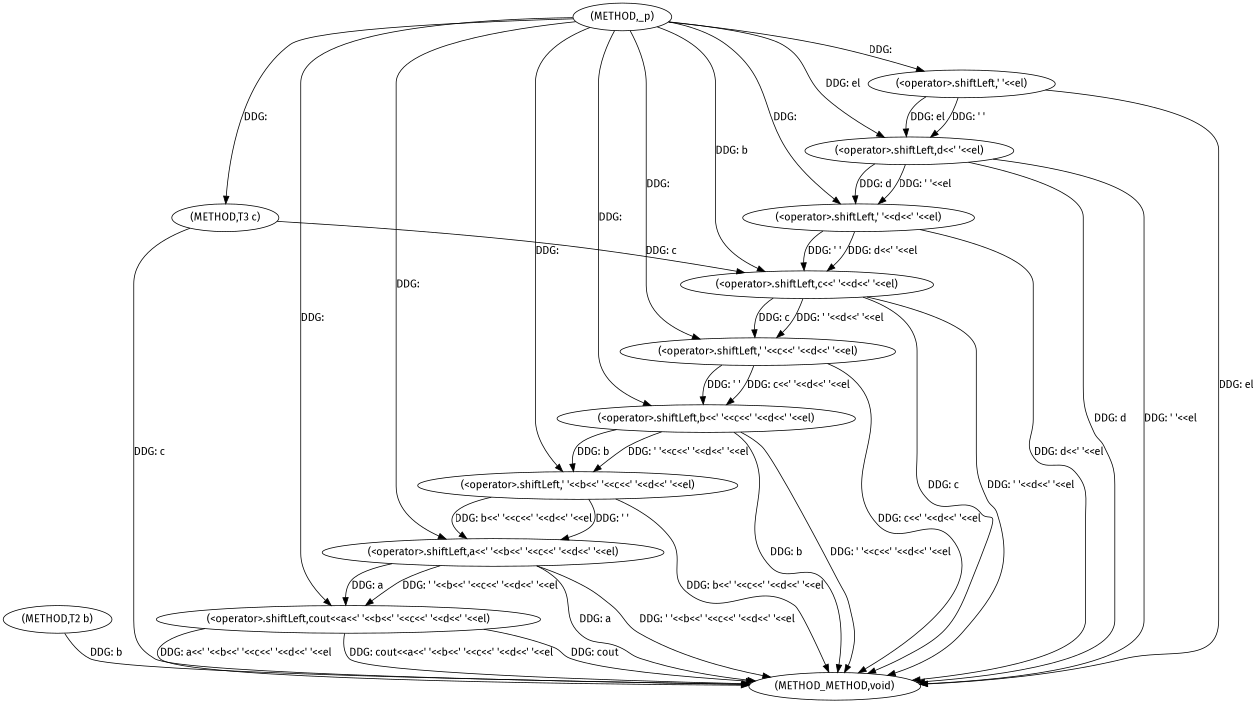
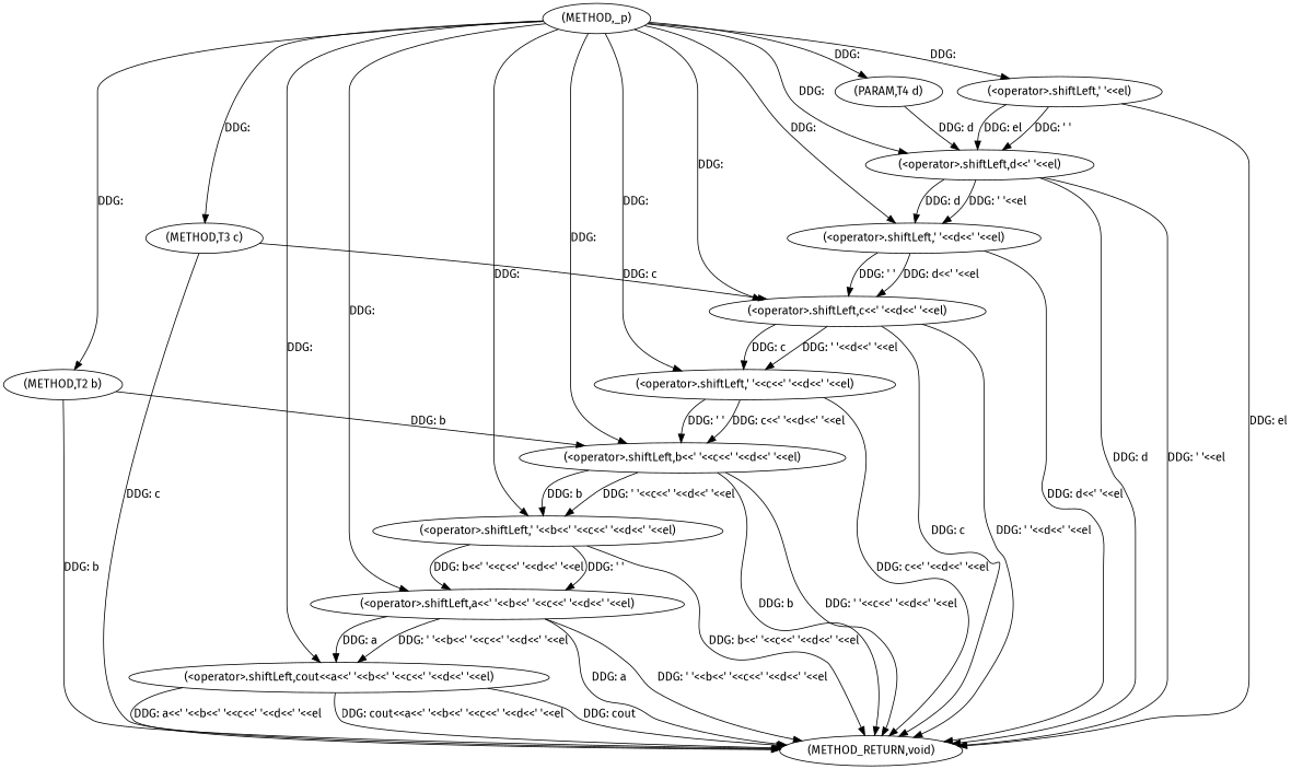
  digraph {
    fontname="Fira Sans"
    node [fontname="Fira Sans"]
    edge [fontname="Fira Sans"]
    n1 [label="(METHOD,_p)"]
    n2 [label="(METHOD,T2 b)"]
    n3 [label="(METHOD,T3 c)"]
+   n4 [label="(PARAM,T4 d)"]
    n5 [label="(<operator>.shiftLeft,cout<<a<<' '<<b<<' '<<c<<' '<<d<<' '<<el)"]
    n6 [label="(<operator>.shiftLeft,a<<' '<<b<<' '<<c<<' '<<d<<' '<<el)"]
    n7 [label="(<operator>.shiftLeft,' '<<b<<' '<<c<<' '<<d<<' '<<el)"]
    n8 [label="(<operator>.shiftLeft,b<<' '<<c<<' '<<d<<' '<<el)"]
    n9 [label="(<operator>.shiftLeft,' '<<c<<' '<<d<<' '<<el)"]
    n10 [label="(<operator>.shiftLeft,c<<' '<<d<<' '<<el)"]
    n11 [label="(<operator>.shiftLeft,' '<<d<<' '<<el)"]
    n12 [label="(<operator>.shiftLeft,d<<' '<<el)"]
    n13 [label="(<operator>.shiftLeft,' '<<el)"]
-   n14 [label="(METHOD_METHOD,void)"]
+   n14 [label="(METHOD_RETURN,void)"]
+   n1 -> n2 [label="DDG: "]
    n1 -> n3 [label="DDG: "]
+   n1 -> n4 [label="DDG: "]
    n1 -> n5 [label="DDG: "]
    n1 -> n6 [label="DDG: "]
    n1 -> n7 [label="DDG: "]
    n1 -> n8 [label="DDG: "]
    n1 -> n9 [label="DDG: "]
-   n1 -> n10 [label="DDG: b"]
+   n1 -> n10 [label="DDG: "]
    n1 -> n11 [label="DDG: "]
-   n1 -> n12 [label="DDG: el"]
+   n1 -> n12 [label="DDG: "]
    n1 -> n13 [label="DDG: "]
+   n2 -> n8 [label="DDG: b"]
    n2 -> n14 [label="DDG: b"]
    n3 -> n10 [label="DDG: c"]
    n3 -> n14 [label="DDG: c"]
+   n4 -> n12 [label="DDG: d"]
    n5 -> n14 [label="DDG: a<<' '<<b<<' '<<c<<' '<<d<<' '<<el"]
    n5 -> n14 [label="DDG: cout<<a<<' '<<b<<' '<<c<<' '<<d<<' '<<el"]
    n5 -> n14 [label="DDG: cout"]
    n6 -> n5 [label="DDG: a"]
    n6 -> n5 [label="DDG: ' '<<b<<' '<<c<<' '<<d<<' '<<el"]
    n6 -> n14 [label="DDG: a"]
    n6 -> n14 [label="DDG: ' '<<b<<' '<<c<<' '<<d<<' '<<el"]
    n7 -> n6 [label="DDG: b<<' '<<c<<' '<<d<<' '<<el"]
    n7 -> n6 [label="DDG: ' '"]
    n7 -> n14 [label="DDG: b<<' '<<c<<' '<<d<<' '<<el"]
    n8 -> n7 [label="DDG: b"]
    n8 -> n7 [label="DDG: ' '<<c<<' '<<d<<' '<<el"]
    n8 -> n14 [label="DDG: b"]
    n8 -> n14 [label="DDG: ' '<<c<<' '<<d<<' '<<el"]
    n9 -> n8 [label="DDG: ' '"]
    n9 -> n8 [label="DDG: c<<' '<<d<<' '<<el"]
    n9 -> n14 [label="DDG: c<<' '<<d<<' '<<el"]
    n10 -> n9 [label="DDG: c"]
    n10 -> n9 [label="DDG: ' '<<d<<' '<<el"]
    n10 -> n14 [label="DDG: c"]
    n10 -> n14 [label="DDG: ' '<<d<<' '<<el"]
    n11 -> n10 [label="DDG: ' '"]
    n11 -> n10 [label="DDG: d<<' '<<el"]
    n11 -> n14 [label="DDG: d<<' '<<el"]
    n12 -> n11 [label="DDG: d"]
    n12 -> n11 [label="DDG: ' '<<el"]
    n12 -> n14 [label="DDG: d"]
    n12 -> n14 [label="DDG: ' '<<el"]
    n13 -> n12 [label="DDG: el"]
    n13 -> n12 [label="DDG: ' '"]
    n13 -> n14 [label="DDG: el"]
  }
